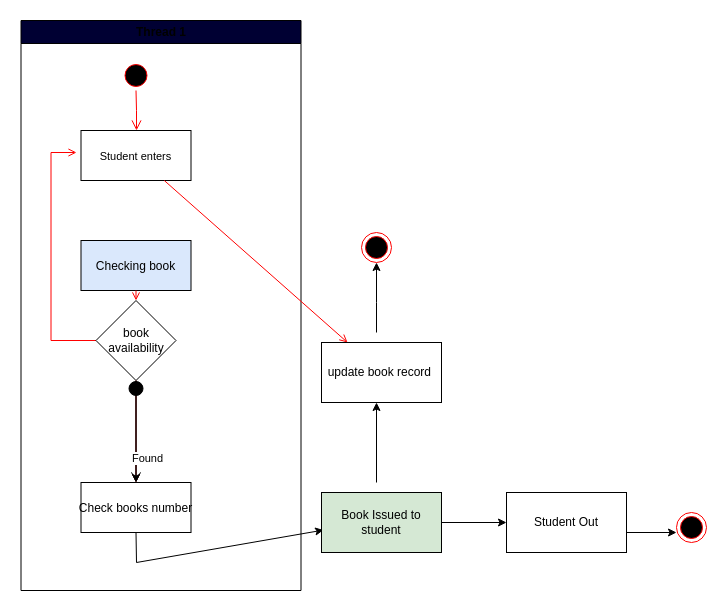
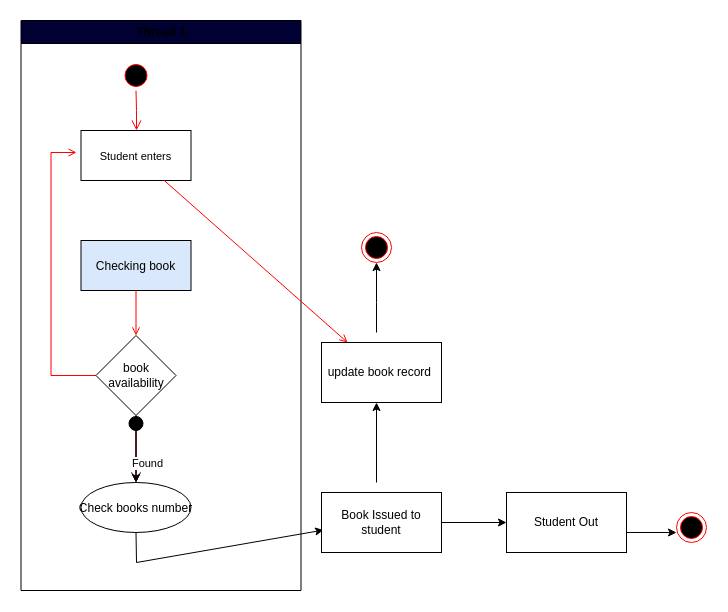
  <mxCell id="0" />
  <mxCell id="1" parent="0" />
  <mxCell id="2" value="Thread 1" style="swimlane;whiteSpace=wrap;fillColor=#000033;" parent="1" vertex="1"><mxGeometry x="20.5" y="20" width="280" height="570" as="geometry" /></mxCell>
  <mxCell id="3" value="" style="ellipse;shape=startState;fillColor=#000000;strokeColor=#ff0000;" parent="2" vertex="1"><mxGeometry x="100" y="40" width="30" height="30" as="geometry" /></mxCell>
  <mxCell id="4" value="" style="edgeStyle=elbowEdgeStyle;elbow=horizontal;verticalAlign=bottom;endArrow=open;endSize=8;strokeColor=#FF0000;endFill=1;rounded=0" parent="2" source="3" target="5" edge="1"><mxGeometry x="100" y="40" as="geometry"><mxPoint x="115" y="110" as="targetPoint" /></mxGeometry></mxCell>
  <mxCell id="5" value="Student enters" style="fontSize=11;" parent="2" vertex="1"><mxGeometry x="60" y="110" width="110" height="50" as="geometry" /></mxCell>
  <mxCell id="6" value="Checking book" style="fillColor=#dae8fc;" parent="2" vertex="1"><mxGeometry x="60" y="220" width="110" height="50" as="geometry" /></mxCell>
  <mxCell id="7" value="" style="endArrow=open;strokeColor=#FF0000;endFill=1;rounded=0;" parent="2" source="5" target="18" edge="1"><mxGeometry relative="1" as="geometry" /></mxCell>
- <mxCell id="8" value="Check books number" style="" parent="2" vertex="1"><mxGeometry x="60" y="462" width="110" height="50" as="geometry" /></mxCell>
+ <mxCell id="8" value="Check books number" style="ellipse;" parent="2" vertex="1"><mxGeometry x="60" y="462" width="110" height="50" as="geometry" /></mxCell>
  <mxCell id="9" value="" style="endArrow=open;strokeColor=#FF0000;endFill=1;rounded=0" parent="2" source="12" target="8" edge="1"><mxGeometry relative="1" as="geometry" /></mxCell>
  <mxCell id="10" value="" style="edgeStyle=elbowEdgeStyle;elbow=horizontal;strokeColor=#FF0000;endArrow=open;endFill=1;rounded=0;exitX=0;exitY=0.5;exitDx=0;exitDy=0;" parent="2" source="12" edge="1"><mxGeometry width="100" height="100" relative="1" as="geometry"><mxPoint x="160" y="290" as="sourcePoint" /><mxPoint x="55.5" y="132" as="targetPoint" /><Array as="points"><mxPoint x="30" y="250" /></Array></mxGeometry></mxCell>
  <mxCell id="11" value="" style="edgeStyle=orthogonalEdgeStyle;rounded=0;orthogonalLoop=1;jettySize=auto;html=1;" edge="1" parent="2" source="12" target="8"><mxGeometry relative="1" as="geometry" /></mxCell>
- <mxCell id="12" value="book availability" style="rhombus;whiteSpace=wrap;html=1;" vertex="1" parent="2"><mxGeometry x="75" y="280" width="80" height="80" as="geometry" /></mxCell>
+ <mxCell id="12" value="book availability" style="rhombus;whiteSpace=wrap;html=1;" vertex="1" parent="2"><mxGeometry x="75" y="315" width="80" height="80" as="geometry" /></mxCell>
  <mxCell id="13" value="" style="endArrow=open;strokeColor=#FF0000;endFill=1;rounded=0" edge="1" parent="2" source="6" target="12"><mxGeometry relative="1" as="geometry"><mxPoint x="279.5" y="398" as="sourcePoint" /><mxPoint x="279.5" y="590" as="targetPoint" /></mxGeometry></mxCell>
  <mxCell id="14" value="Found" style="html=1;verticalAlign=bottom;startArrow=circle;startFill=1;endArrow=open;startSize=6;endSize=8;curved=0;rounded=0;entryX=0.5;entryY=0;entryDx=0;entryDy=0;exitX=0.5;exitY=1;exitDx=0;exitDy=0;" edge="1" parent="2" source="12" target="8"><mxGeometry x="0.702" y="11" width="80" relative="1" as="geometry"><mxPoint x="115.5" y="412" as="sourcePoint" /><mxPoint x="185.5" y="412" as="targetPoint" /><mxPoint as="offset" /></mxGeometry></mxCell>
  <mxCell id="15" value="" style="endArrow=classic;html=1;rounded=0;exitX=0.5;exitY=1;exitDx=0;exitDy=0;entryX=0.017;entryY=0.626;entryDx=0;entryDy=0;entryPerimeter=0;" edge="1" parent="1" source="8" target="16"><mxGeometry width="50" height="50" relative="1" as="geometry"><mxPoint x="266" y="442" as="sourcePoint" /><mxPoint x="386" y="562" as="targetPoint" /><Array as="points"><mxPoint x="136" y="562" /></Array></mxGeometry></mxCell>
- <mxCell id="16" value="Book Issued to student" style="rounded=0;whiteSpace=wrap;html=1;fillColor=#d5e8d4;" vertex="1" parent="1"><mxGeometry x="321" y="492" width="120" height="60" as="geometry" /></mxCell>
+ <mxCell id="16" value="Book Issued to student" style="rounded=0;whiteSpace=wrap;html=1;" vertex="1" parent="1"><mxGeometry x="321" y="492" width="120" height="60" as="geometry" /></mxCell>
  <mxCell id="17" value="" style="endArrow=classic;html=1;rounded=0;" edge="1" parent="1"><mxGeometry width="50" height="50" relative="1" as="geometry"><mxPoint x="376" y="482" as="sourcePoint" /><mxPoint x="376" y="402" as="targetPoint" /></mxGeometry></mxCell>
  <mxCell id="18" value="update book record&amp;nbsp;" style="rounded=0;whiteSpace=wrap;html=1;" vertex="1" parent="1"><mxGeometry x="321" y="342" width="120" height="60" as="geometry" /></mxCell>
  <mxCell id="19" value="" style="endArrow=classic;html=1;rounded=0;" edge="1" parent="1"><mxGeometry width="50" height="50" relative="1" as="geometry"><mxPoint x="376" y="332" as="sourcePoint" /><mxPoint x="376" y="262" as="targetPoint" /><Array as="points"><mxPoint x="376" y="302" /></Array></mxGeometry></mxCell>
  <mxCell id="20" value="" style="ellipse;html=1;shape=endState;fillColor=#000000;strokeColor=#ff0000;" vertex="1" parent="1"><mxGeometry x="361" y="232" width="30" height="30" as="geometry" /></mxCell>
  <mxCell id="21" value="" style="endArrow=classic;html=1;rounded=0;" edge="1" parent="1"><mxGeometry width="50" height="50" relative="1" as="geometry"><mxPoint x="441" y="522" as="sourcePoint" /><mxPoint x="506" y="522" as="targetPoint" /></mxGeometry></mxCell>
  <mxCell id="22" value="Student Out" style="rounded=0;whiteSpace=wrap;html=1;" vertex="1" parent="1"><mxGeometry x="506" y="492" width="120" height="60" as="geometry" /></mxCell>
  <mxCell id="23" value="" style="endArrow=classic;html=1;rounded=0;" edge="1" parent="1"><mxGeometry width="50" height="50" relative="1" as="geometry"><mxPoint x="626" y="532" as="sourcePoint" /><mxPoint x="676" y="532" as="targetPoint" /></mxGeometry></mxCell>
  <mxCell id="24" value="" style="ellipse;html=1;shape=endState;fillColor=#000000;strokeColor=#ff0000;" vertex="1" parent="1"><mxGeometry x="676" y="512" width="30" height="30" as="geometry" /></mxCell>
